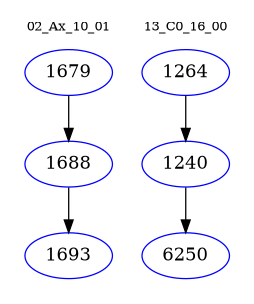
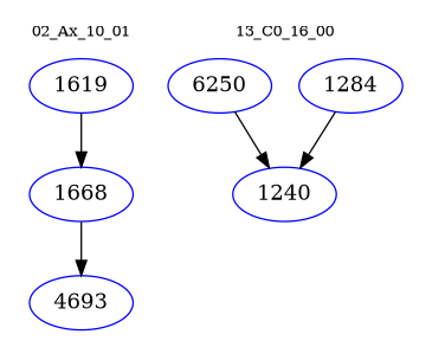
  digraph {
    node [color=blue]
    edge [color=black]
-   n1 [label=1679]
-   n2 [label=1688]
-   n3 [label=1693]
-   n4 [label=1264]
+   n1 [label=1619]
+   n2 [label=1668]
+   n3 [label=4693]
+   n4 [label=1284]
    n5 [label=1240]
    n6 [label=6250]
    subgraph cluster_1 {
      color=white
      fontsize=10
      label="02_Ax_10_01"
      n1
      n2
      n3
    }
    subgraph cluster_2 {
      color=white
      fontsize=10
      label="13_C0_16_00"
      n4
      n5
      n6
    }
    n1 -> n2
    n2 -> n3
    n4 -> n5
-   n5 -> n6
+   n6 -> n5
  }
